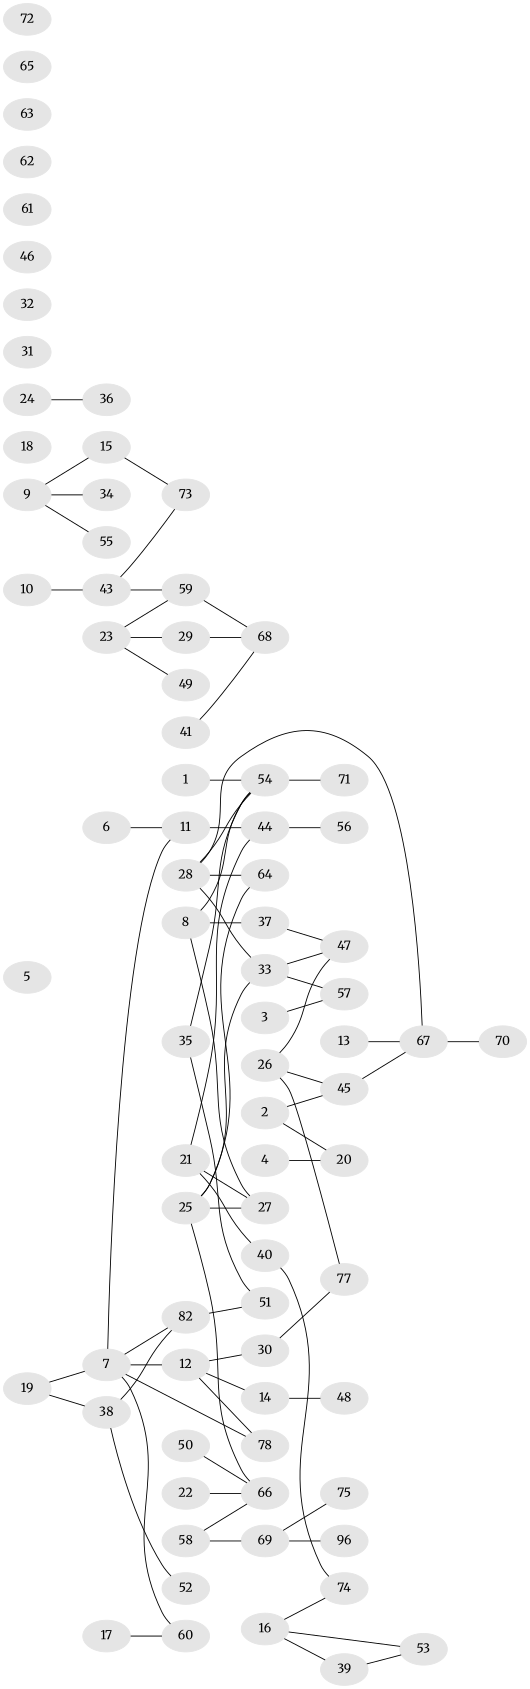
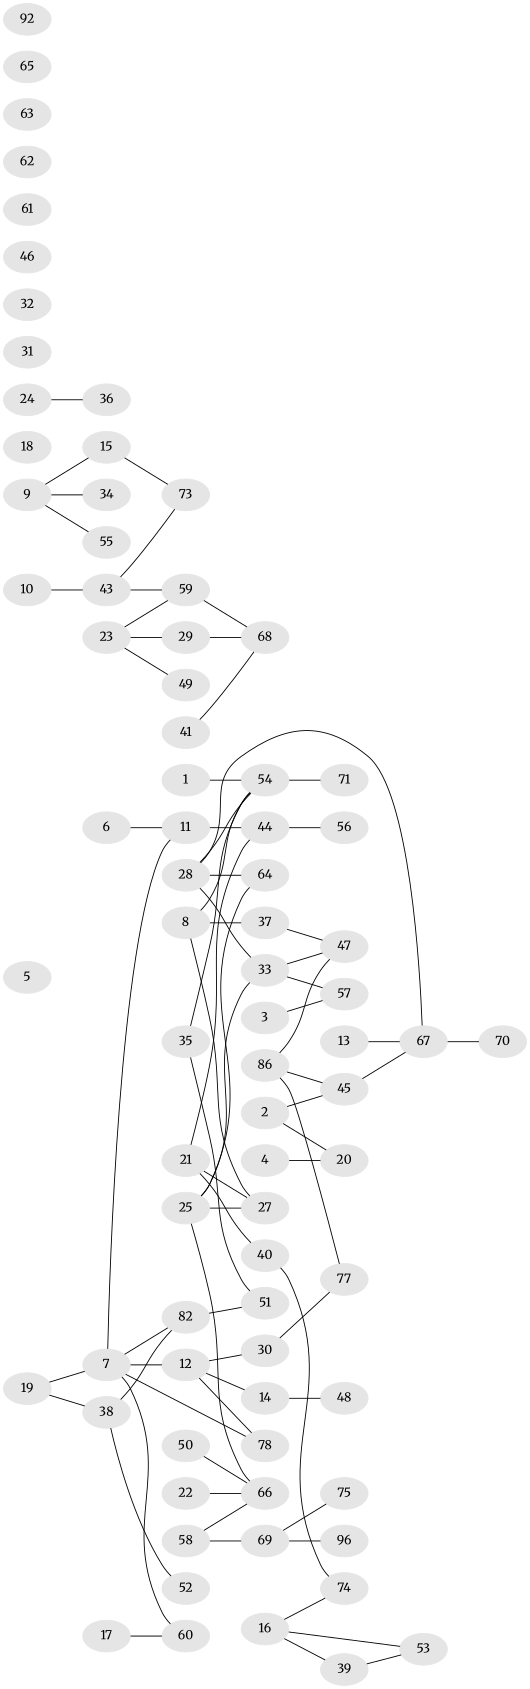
  graph {
    fontname=Merriweather
    rankdir=LR
    node [color=gray90 fontname=Merriweather style=filled]
    edge [fontname=Merriweather]
    1
    54
    7
    11
    12
    n6 [label=82]
    60
    78
    71
    2
    20
    45
    67
    3
    57
    4
    5
    6
    44
    14
    30
    51
    8
    27
    37
    47
    9
    15
    34
    55
    73
    10
    43
    59
    56
    48
    77
    13
    70
    16
    39
    53
    74
    17
    18
    19
    38
    52
    21
    40
    22
    66
    23
    29
    49
    68
    24
    36
    25
    33
    64
-   26
+   26 [label=86]
    28
    31
    32
    35
    41
    46
    50
    58
    69
    75
    n73 [label=96]
    61
    62
    63
    65
-   72
+   72 [label=92]
    1 -- 54
    54 -- 71
    7 -- 11
    7 -- 12
    7 -- n6
    7 -- 60
    7 -- 78
    11 -- 44
    12 -- 78
    12 -- 14
    12 -- 30
    n6 -- 51
    2 -- 20
    2 -- 45
    45 -- 67
    67 -- 70
    3 -- 57
    4 -- 20
    6 -- 11
    44 -- 56
    14 -- 48
    30 -- 77
    8 -- 54
    8 -- 27
    8 -- 37
    37 -- 47
    9 -- 15
    9 -- 34
    9 -- 55
    15 -- 73
    10 -- 43
    43 -- 73
    43 -- 59
    59 -- 68
    13 -- 67
    16 -- 39
    16 -- 53
    16 -- 74
    39 -- 53
    17 -- 60
    19 -- 7
    19 -- 38
    38 -- n6
    38 -- 52
    21 -- 44
    21 -- 27
    21 -- 40
    40 -- 74
    22 -- 66
    23 -- 59
    23 -- 29
    23 -- 49
    29 -- 68
    24 -- 36
    25 -- 27
    25 -- 66
    25 -- 33
    25 -- 64
    33 -- 57
    33 -- 47
    26 -- 45
    26 -- 47
    26 -- 77
    28 -- 54
    28 -- 67
    28 -- 33
    28 -- 64
    35 -- 54
    35 -- 51
    41 -- 68
    50 -- 66
    58 -- 66
    58 -- 69
    69 -- 75
    69 -- n73
  }
